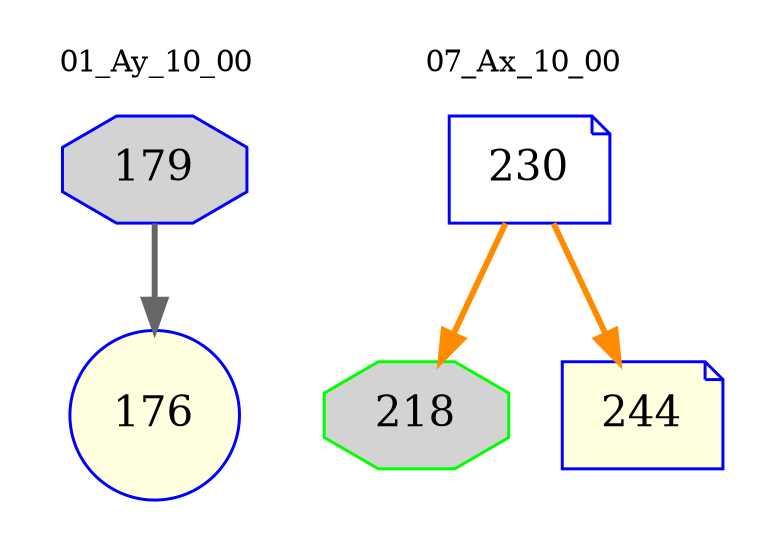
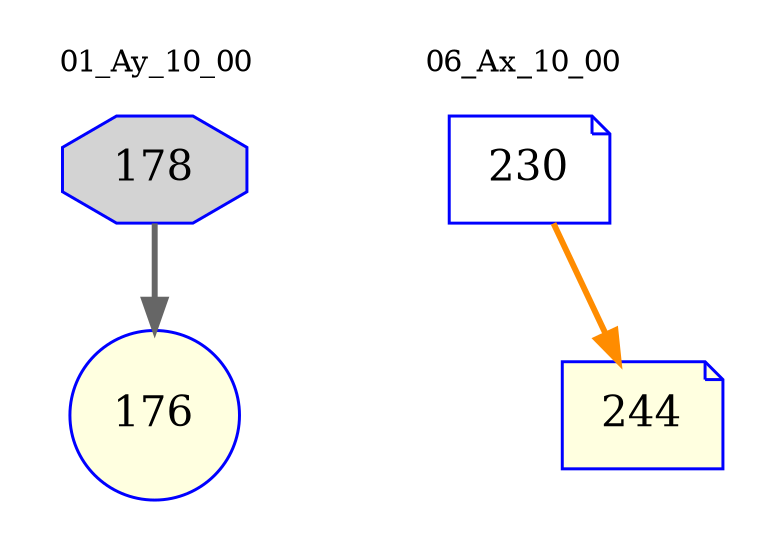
  digraph {
    node [color=blue fillcolor=lightgrey shape=octagon style=filled]
    edge [color=darkorange style=bold]
-   n1 [label=179]
+   n1 [label=178]
    n2 [fillcolor=lightyellow label=176 shape=circle]
    n3 [fillcolor=white label=230 shape=note]
-   n4 [color=green label=218]
    n5 [fillcolor=lightyellow label=244 shape=note]
    subgraph cluster_1 {
      color=white
      fontsize=10
      label="01_Ay_10_00"
      n1
      n2
    }
    subgraph cluster_2 {
      color=white
      fontsize=10
-     label="07_Ax_10_00"
+     label="06_Ax_10_00"
      n3
-     n4
      n5
    }
    n1 -> n2 [color=gray40]
-   n3 -> n4
    n3 -> n5
  }
